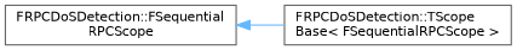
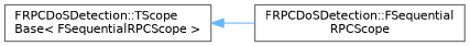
  digraph {
    rankdir=LR
    node [color=grey40 fillcolor=white fontname=Helvetica fontsize=10 shape=box style=filled]
    n1 [height=0.2 label="FRPCDoSDetection::TScope\lBase\< FSequentialRPCScope \>" width=0.4]
    n2 [height=0.2 label="FRPCDoSDetection::FSequential\lRPCScope" width=0.4]
-   n2 -> n1 [color=steelblue1 dir=back fontname=Helvetica fontsize=10 labelfontname=Helvetica labelfontsize=10 style=solid]
+   n1 -> n2 [color=steelblue1 dir=back fontname=Helvetica fontsize=10 labelfontname=Helvetica labelfontsize=10 style=solid]
  }
